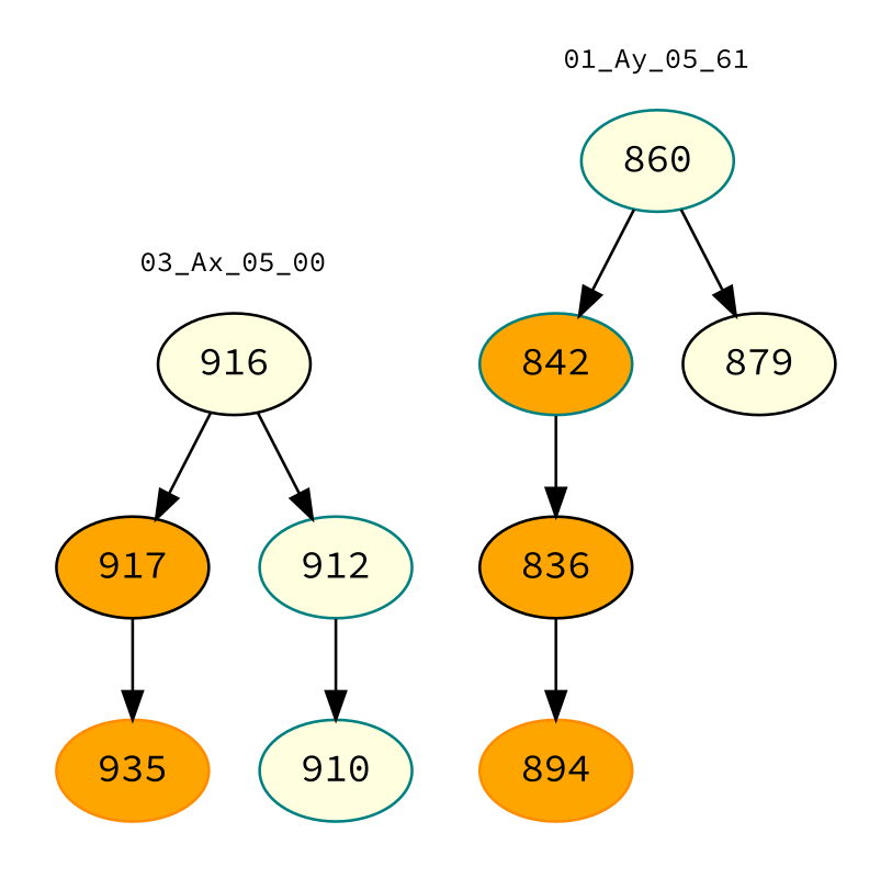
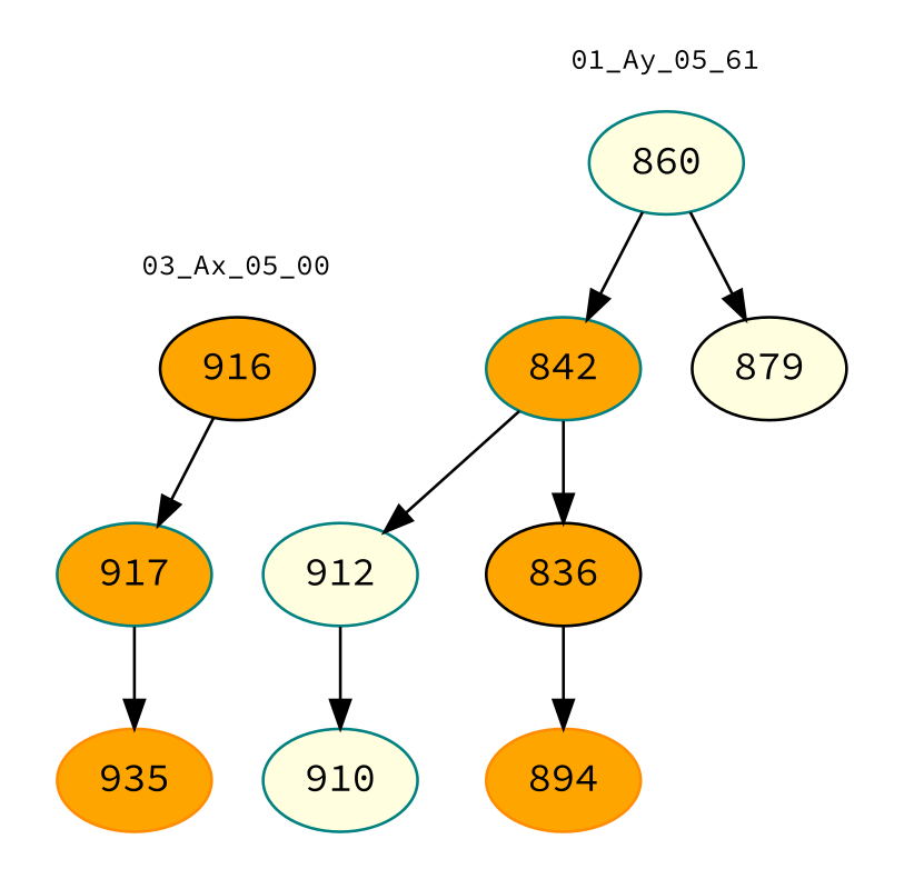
  digraph {
    fontname="Source Code Pro"
    node [color=black fillcolor=orange fontname="Source Code Pro" style=filled]
    edge [color=black fontname="Source Code Pro"]
-   n1 [fillcolor=lightyellow label=916]
+   n1 [label=916]
    n2 [color=teal fillcolor=lightyellow label=912]
-   n3 [label=917]
+   n3 [color=teal label=917]
    n4 [color=teal fillcolor=lightyellow label=910]
    n5 [color=darkorange label=935]
    n6 [color=teal fillcolor=lightyellow label=860]
    n7 [color=teal label=842]
    n8 [fillcolor=lightyellow label=879]
    n9 [label=836]
    n10 [color=darkorange label=894]
    subgraph cluster_1 {
      color=white
      fontsize=10
      label="03_Ax_05_00"
      n1
      n2
      n3
      n4
      n5
    }
    subgraph cluster_2 {
      color=white
      fontsize=10
      label="01_Ay_05_61"
      n6
      n7
      n8
      n9
      n10
    }
-   n1 -> n2
+   n7 -> n2
    n1 -> n3
    n2 -> n4
    n3 -> n5
    n6 -> n7
    n6 -> n8
    n7 -> n9
    n9 -> n10
  }
